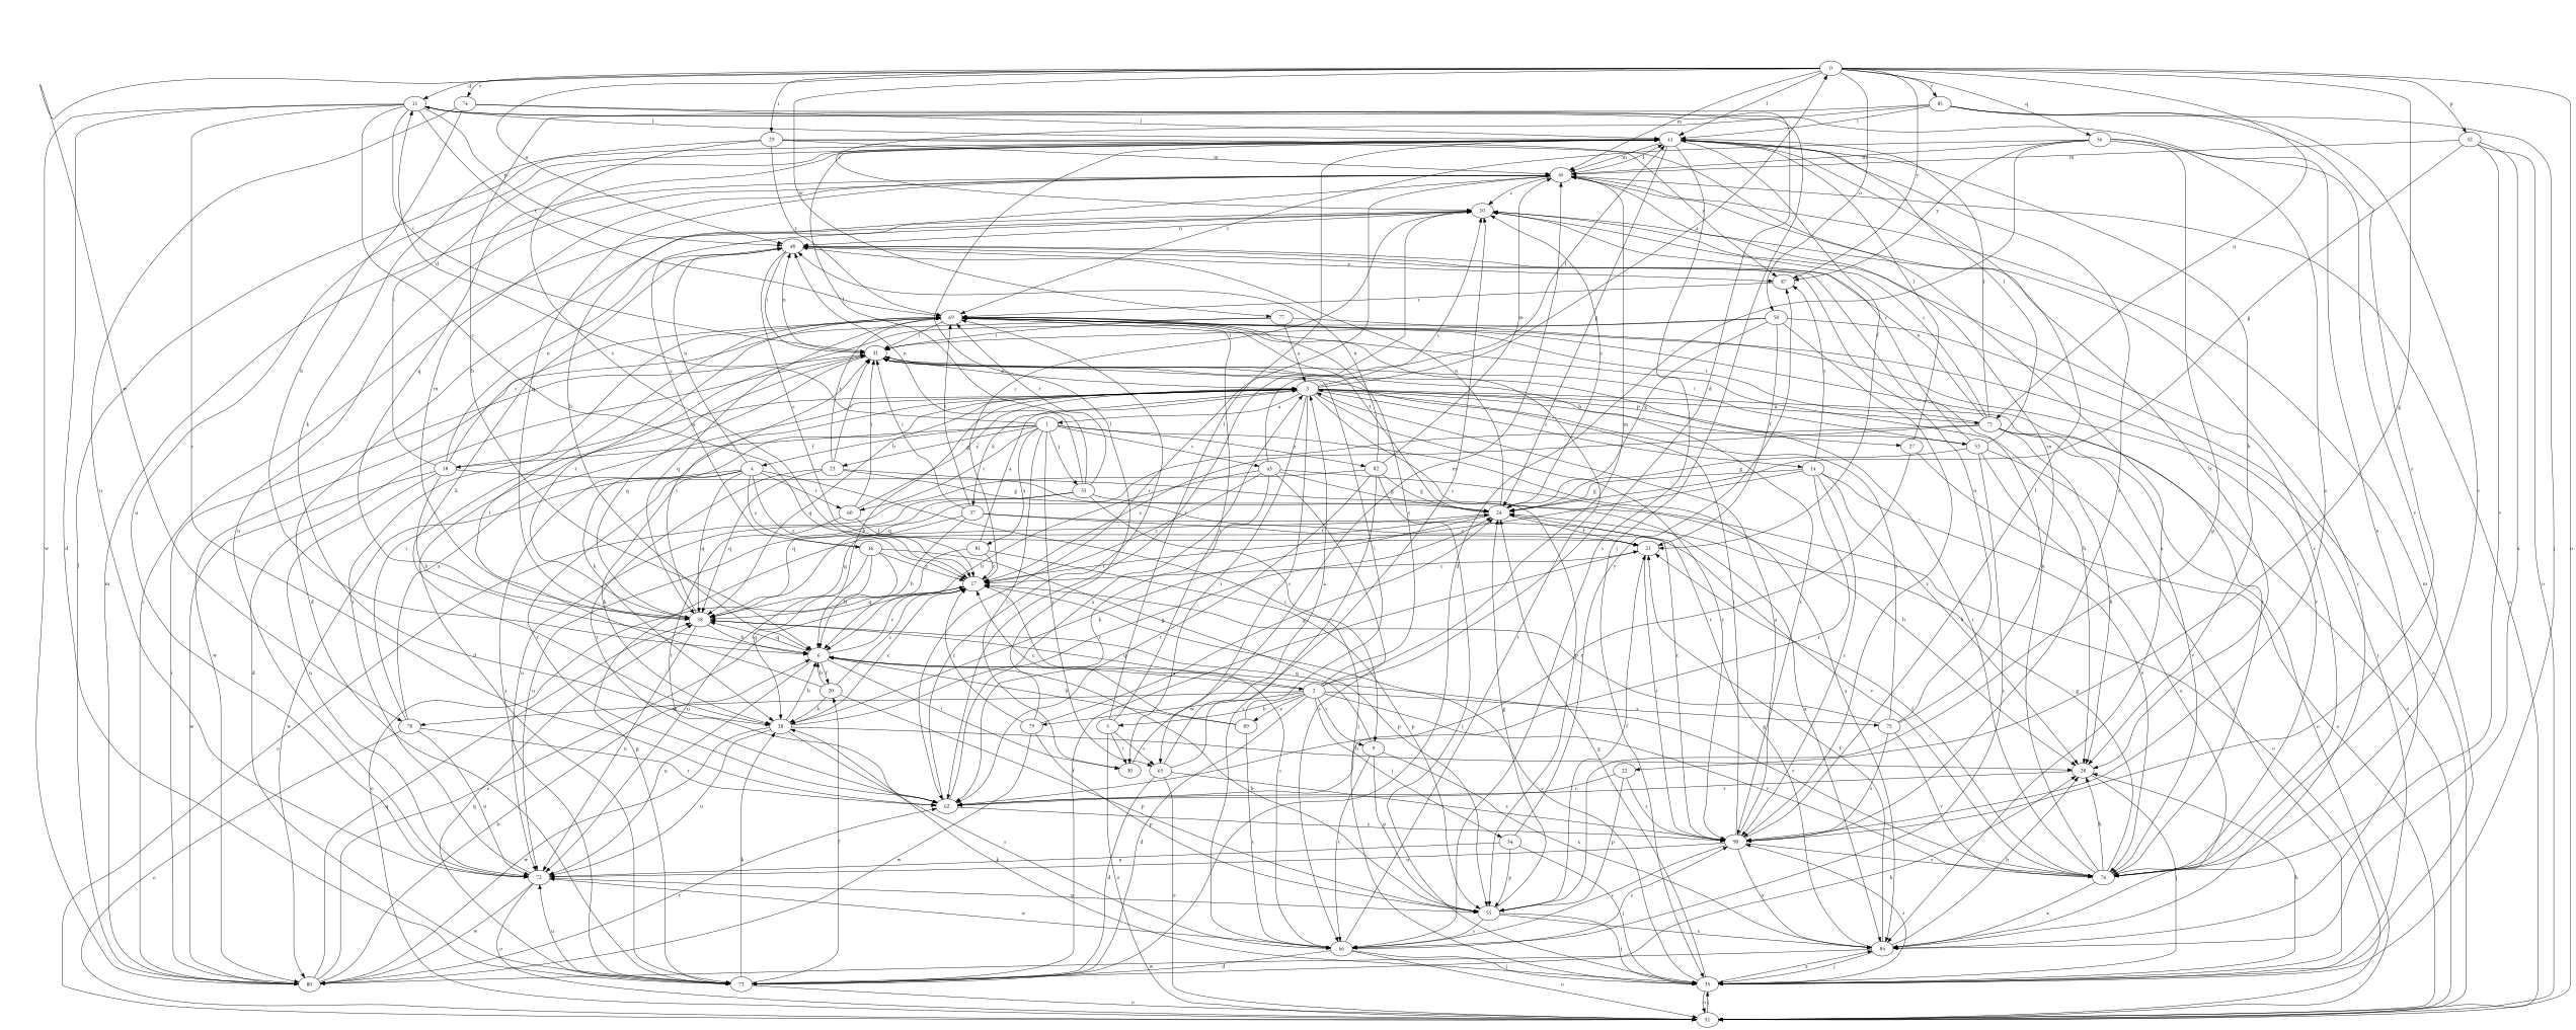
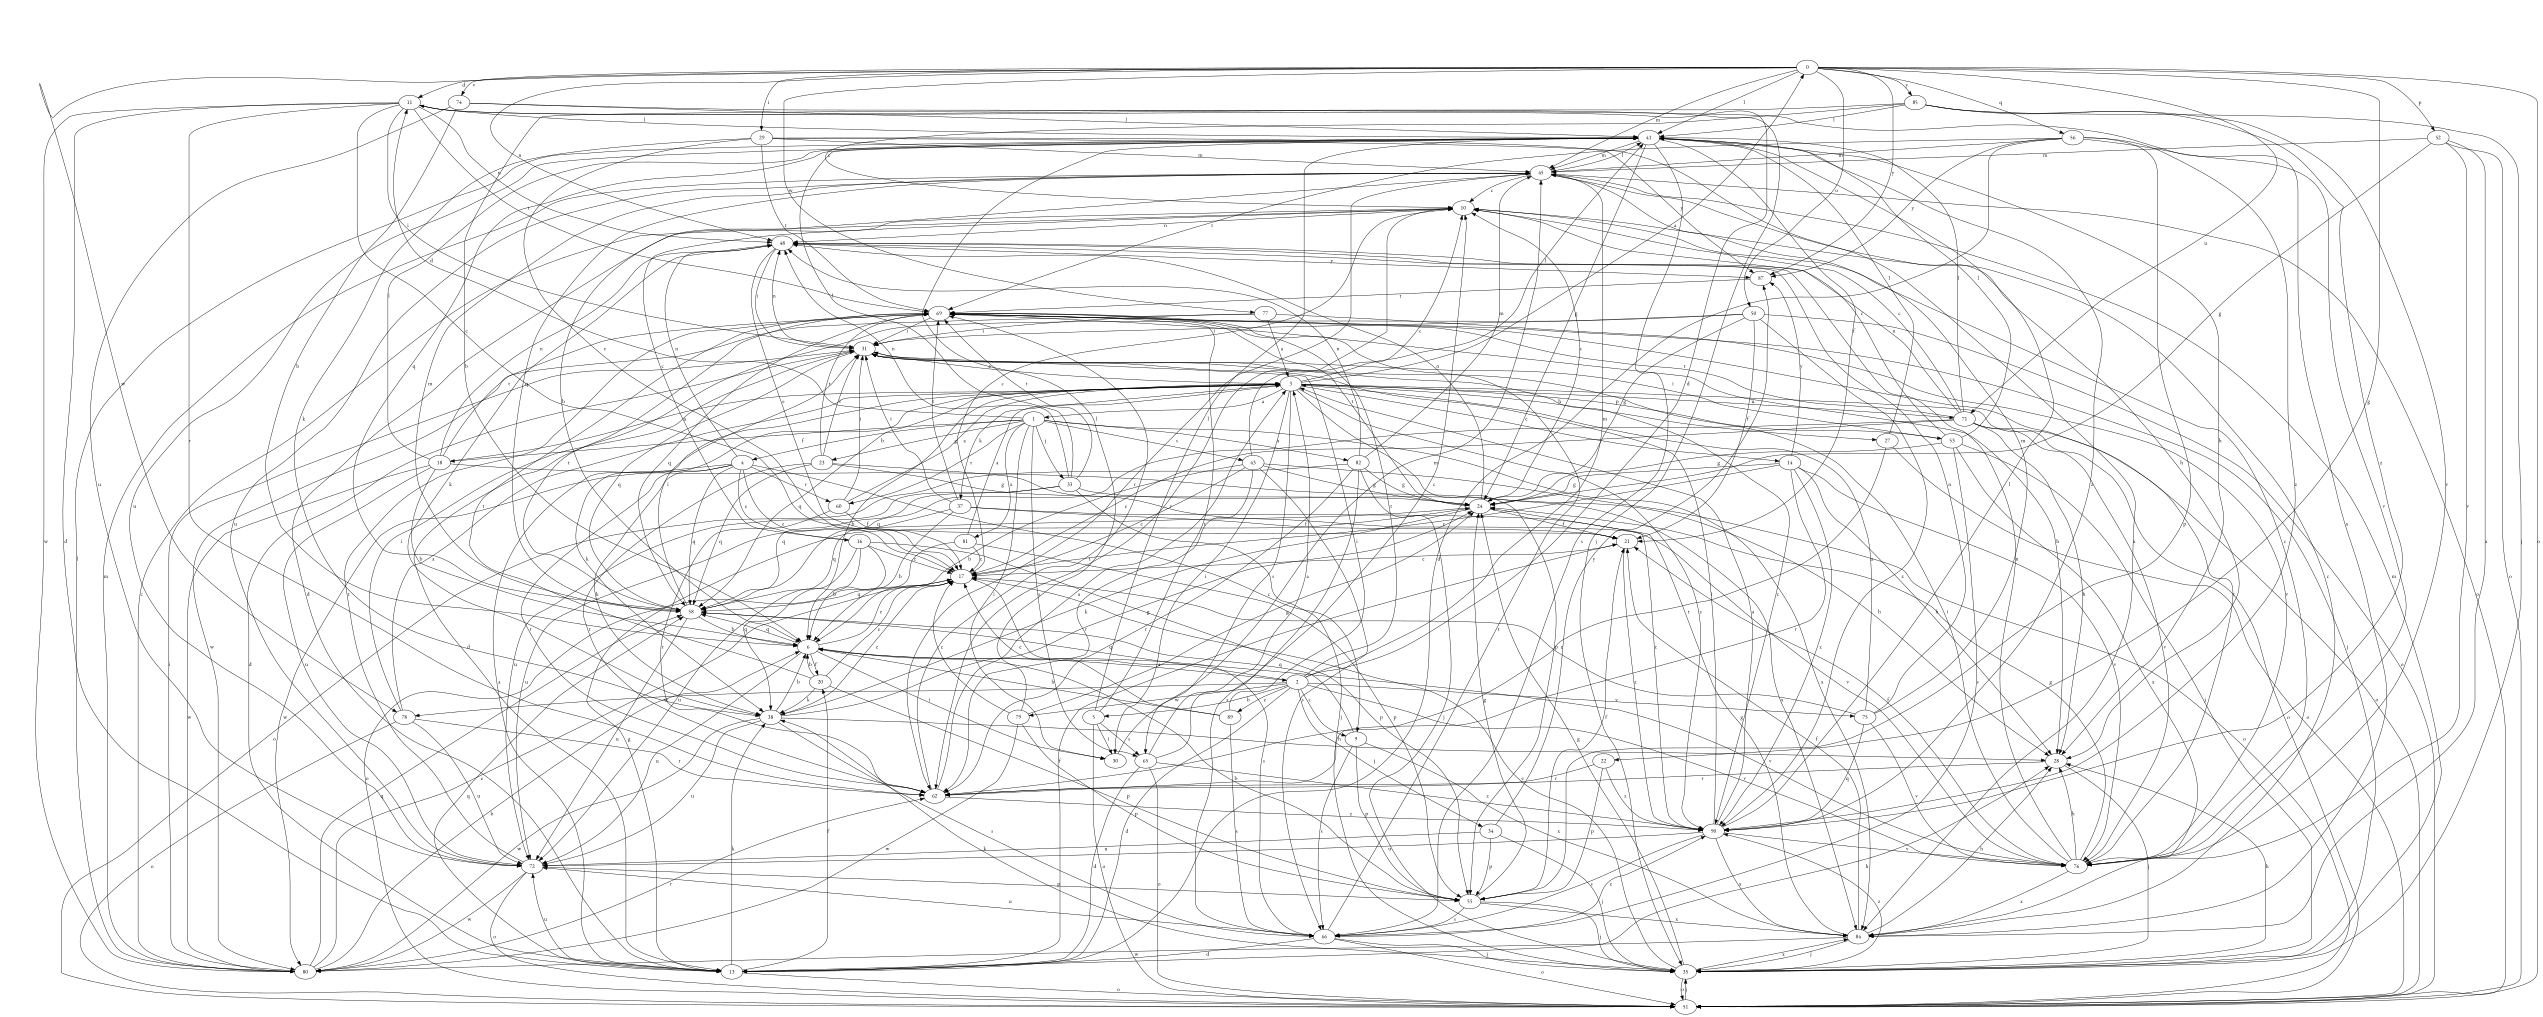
  strict digraph {
    fontname="EB Garamond"
    node [fontname="EB Garamond"]
    edge [fontname="EB Garamond"]
    0
    11
    22
    29
    41
    45
    48
    50
    51
    52
    56
    71
    74
    77
    78
    85
    87
-   13 [label=73]
+   13
    69
    17
    62
    80
    31
    35
    55
    90
    84
    38
    58
    72
    66
    21
    24
    28
    6
    10
    76
    3
    1
    4
    18
    23
    30
    33
    60
    n46 [label=43]
    65
    81
    82
    9
    16
    2
    5
    34
    75
    79
    89
    20
    14
    27
    37
    53
    0 -> 11 [label=d]
    0 -> 22 [label=g]
    0 -> 29 [label=i]
    0 -> 41 [label=l]
    0 -> 45 [label=m]
    0 -> 48 [label=n]
    0 -> 50 [label=o]
    0 -> 51 [label=o]
    0 -> 52 [label=p]
    0 -> 56 [label=q]
    0 -> 71 [label=u]
    0 -> 74 [label=v]
    0 -> 77 [label=w]
    0 -> 78 [label=w]
    0 -> 85 [label=y]
    0 -> 87 [label=y]
    11 -> 41 [label=l]
    11 -> 48 [label=n]
    11 -> 13 [label=d]
    11 -> 69 [label=t]
    11 -> 17 [label=e]
    11 -> 62 [label=r]
    11 -> 80 [label=w]
    11 -> 31 [label=i]
    11 -> 35 [label=j]
    22 -> 62 [label=r]
    22 -> 55 [label=p]
    22 -> 90 [label=z]
    29 -> 45 [label=m]
    29 -> 87 [label=y]
    29 -> 69 [label=t]
    29 -> 17 [label=e]
    29 -> 84 [label=x]
    29 -> 38 [label=k]
    41 -> 45 [label=m]
    41 -> 90 [label=z]
    41 -> 58 [label=q]
    41 -> 72 [label=u]
    41 -> 66 [label=s]
    41 -> 21 [label=f]
    41 -> 24 [label=g]
    41 -> 28 [label=h]
    45 -> 41 [label=l]
    45 -> 51 [label=o]
    45 -> 62 [label=r]
    45 -> 58 [label=q]
    45 -> 72 [label=u]
    45 -> 28 [label=h]
    45 -> 6 [label=b]
    45 -> 10 [label=c]
    48 -> 87 [label=y]
    48 -> 17 [label=e]
    48 -> 31 [label=i]
    48 -> 38 [label=k]
    50 -> 51 [label=o]
    50 -> 13 [label=d]
    50 -> 31 [label=i]
    50 -> 90 [label=z]
    50 -> 21 [label=f]
    50 -> 24 [label=g]
    51 -> 35 [label=j]
    52 -> 45 [label=m]
    52 -> 51 [label=o]
    52 -> 84 [label=x]
    52 -> 24 [label=g]
    52 -> 76 [label=v]
    56 -> 45 [label=m]
    56 -> 87 [label=y]
    56 -> 13 [label=d]
    56 -> 69 [label=t]
    56 -> 55 [label=p]
    56 -> 90 [label=z]
    56 -> 76 [label=v]
    71 -> 41 [label=l]
    71 -> 48 [label=n]
    71 -> 51 [label=o]
    71 -> 69 [label=t]
    71 -> 17 [label=e]
    71 -> 58 [label=q]
    71 -> 28 [label=h]
    71 -> 10 [label=c]
    71 -> 76 [label=v]
    74 -> 41 [label=l]
    74 -> 84 [label=x]
    74 -> 72 [label=u]
    74 -> 6 [label=b]
    77 -> 80 [label=w]
    77 -> 31 [label=i]
    77 -> 76 [label=v]
    77 -> 3 [label=a]
    78 -> 51 [label=o]
    78 -> 62 [label=r]
    78 -> 31 [label=i]
    78 -> 72 [label=u]
    78 -> 3 [label=a]
    85 -> 41 [label=l]
    85 -> 35 [label=j]
    85 -> 90 [label=z]
    85 -> 6 [label=b]
    85 -> 10 [label=c]
    85 -> 76 [label=v]
    87 -> 69 [label=t]
    13 -> 51 [label=o]
    13 -> 38 [label=k]
    13 -> 58 [label=q]
    13 -> 72 [label=u]
    13 -> 21 [label=f]
    13 -> 24 [label=g]
    13 -> 28 [label=h]
    13 -> 3 [label=a]
    13 -> 20 [label=f]
    69 -> 31 [label=i]
    69 -> 35 [label=j]
    69 -> 58 [label=q]
    69 -> 28 [label=h]
    17 -> 58 [label=q]
    17 -> 66 [label=s]
    17 -> 10 [label=c]
    62 -> 69 [label=t]
    62 -> 90 [label=z]
    62 -> 3 [label=a]
    80 -> 41 [label=l]
    80 -> 45 [label=m]
    80 -> 17 [label=e]
    80 -> 62 [label=r]
    80 -> 31 [label=i]
    80 -> 58 [label=q]
    80 -> 6 [label=b]
    80 -> 10 [label=c]
    31 -> 48 [label=n]
    31 -> 13 [label=d]
    31 -> 90 [label=z]
    31 -> 58 [label=q]
    31 -> 3 [label=a]
    35 -> 45 [label=m]
    35 -> 51 [label=o]
    35 -> 17 [label=e]
    35 -> 90 [label=z]
    35 -> 84 [label=x]
    35 -> 38 [label=k]
    35 -> 24 [label=g]
    35 -> 28 [label=h]
    55 -> 35 [label=j]
    55 -> 84 [label=x]
    55 -> 66 [label=s]
    55 -> 21 [label=f]
    55 -> 24 [label=g]
    55 -> 6 [label=b]
    90 -> 41 [label=l]
    90 -> 31 [label=i]
    90 -> 84 [label=x]
    90 -> 72 [label=u]
    90 -> 66 [label=s]
    90 -> 76 [label=v]
    90 -> 3 [label=a]
    84 -> 80 [label=w]
    84 -> 35 [label=j]
    84 -> 21 [label=f]
    84 -> 24 [label=g]
    84 -> 28 [label=h]
    84 -> 10 [label=c]
    38 -> 17 [label=e]
    38 -> 80 [label=w]
    38 -> 72 [label=u]
    38 -> 66 [label=s]
    38 -> 24 [label=g]
    38 -> 28 [label=h]
    38 -> 6 [label=b]
    58 -> 45 [label=m]
    58 -> 69 [label=t]
    58 -> 31 [label=i]
    58 -> 72 [label=u]
    58 -> 6 [label=b]
    72 -> 51 [label=o]
    72 -> 69 [label=t]
    72 -> 80 [label=w]
    72 -> 55 [label=p]
    66 -> 51 [label=o]
    66 -> 13 [label=d]
    66 -> 69 [label=t]
    66 -> 35 [label=j]
    66 -> 90 [label=z]
    66 -> 72 [label=u]
    21 -> 17 [label=e]
    21 -> 90 [label=z]
    24 -> 48 [label=n]
    24 -> 69 [label=t]
    24 -> 38 [label=k]
    24 -> 72 [label=u]
    24 -> 21 [label=f]
    24 -> 10 [label=c]
    28 -> 62 [label=r]
    28 -> 35 [label=j]
    6 -> 17 [label=e]
    6 -> 58 [label=q]
    6 -> 72 [label=u]
    6 -> 76 [label=v]
    6 -> 30 [label=i]
    6 -> 2 [label=a]
    6 -> 20 [label=f]
    10 -> 48 [label=n]
    10 -> 13 [label=d]
    10 -> 62 [label=r]
    76 -> 48 [label=n]
    76 -> 69 [label=t]
    76 -> 31 [label=i]
    76 -> 84 [label=x]
    76 -> 21 [label=f]
    76 -> 24 [label=g]
    76 -> 28 [label=h]
    76 -> 10 [label=c]
    3 -> 0 [label=a]
    3 -> 41 [label=l]
    3 -> 51 [label=o]
    3 -> 71 [label=u]
    3 -> 55 [label=p]
    3 -> 90 [label=z]
    3 -> 38 [label=k]
    3 -> 58 [label=q]
    3 -> 6 [label=b]
    3 -> 1 [label=a]
    3 -> 30 [label=i]
    3 -> 65 [label=s]
    3 -> 14 [label=e]
    3 -> 27 [label=h]
    3 -> 37 [label=k]
    3 -> 53 [label=p]
    1 -> 11 [label=d]
    1 -> 84 [label=x]
    1 -> 4 [label=b]
    1 -> 18 [label=f]
    1 -> 23 [label=g]
    1 -> 30 [label=i]
    1 -> 33 [label=j]
    1 -> 60 [label=r]
    1 -> n46 [label=s]
    1 -> 65 [label=s]
    1 -> 81 [label=x]
    1 -> 82 [label=x]
    4 -> 48 [label=n]
    4 -> 17 [label=e]
    4 -> 62 [label=r]
    4 -> 80 [label=w]
    4 -> 38 [label=k]
    4 -> 58 [label=q]
    4 -> 60 [label=r]
    4 -> 9 [label=c]
    4 -> 16 [label=e]
    18 -> 41 [label=l]
    18 -> 48 [label=n]
    18 -> 69 [label=t]
    18 -> 80 [label=w]
    18 -> 84 [label=x]
    18 -> 72 [label=u]
    18 -> 6 [label=b]
    18 -> 3 [label=a]
    23 -> 69 [label=t]
    23 -> 62 [label=r]
    23 -> 31 [label=i]
    23 -> 90 [label=z]
    23 -> 58 [label=q]
    23 -> 24 [label=g]
    30 -> 45 [label=m]
    33 -> 41 [label=l]
    33 -> 48 [label=n]
    33 -> 69 [label=t]
    33 -> 35 [label=j]
    33 -> 58 [label=q]
    33 -> 72 [label=u]
    33 -> 28 [label=h]
    60 -> 62 [label=r]
    60 -> 31 [label=i]
    60 -> 21 [label=f]
    60 -> 3 [label=a]
    n46 -> 51 [label=o]
    n46 -> 17 [label=e]
    n46 -> 62 [label=r]
    n46 -> 66 [label=s]
    n46 -> 24 [label=g]
    n46 -> 6 [label=b]
    n46 -> 10 [label=c]
    65 -> 51 [label=o]
    65 -> 13 [label=d]
    65 -> 90 [label=z]
    65 -> 10 [label=c]
    65 -> 3 [label=a]
    81 -> 51 [label=o]
    81 -> 17 [label=e]
    81 -> 55 [label=p]
    81 -> 3 [label=a]
    82 -> 45 [label=m]
    82 -> 48 [label=n]
    82 -> 51 [label=o]
    82 -> 62 [label=r]
    82 -> 35 [label=j]
    82 -> 66 [label=s]
    82 -> 24 [label=g]
    9 -> 55 [label=p]
    9 -> 84 [label=x]
    9 -> 58 [label=q]
    9 -> 66 [label=s]
    16 -> 17 [label=e]
    16 -> 55 [label=p]
    16 -> 38 [label=q]
    16 -> 72 [label=u]
    16 -> 6 [label=b]
    16 -> 10 [label=c]
    2 -> 11 [label=d]
    2 -> 45 [label=m]
    2 -> 78 [label=w]
    2 -> 13 [label=d]
    2 -> 69 [label=t]
    2 -> 58 [label=q]
    2 -> 76 [label=v]
    2 -> 9 [label=c]
    2 -> 5 [label=b]
    2 -> 34 [label=j]
    2 -> 75 [label=v]
    2 -> 79 [label=w]
    2 -> 89 [label=z]
    5 -> 41 [label=l]
    5 -> 51 [label=o]
    5 -> 69 [label=t]
    5 -> 30 [label=i]
    5 -> 65 [label=s]
    34 -> 87 [label=y]
    34 -> 35 [label=j]
    34 -> 55 [label=p]
    34 -> 72 [label=u]
    75 -> 45 [label=m]
    75 -> 48 [label=n]
    75 -> 17 [label=e]
-   75 -> 90 [label=z]
+   75 -> 90 [label=q]
    75 -> 76 [label=v]
    75 -> 3 [label=a]
    79 -> 41 [label=l]
    79 -> 17 [label=e]
    79 -> 80 [label=w]
    79 -> 55 [label=p]
    79 -> 24 [label=g]
    89 -> 17 [label=e]
    89 -> 31 [label=i]
    89 -> 66 [label=s]
    89 -> 6 [label=b]
    20 -> 69 [label=t]
    20 -> 17 [label=e]
    20 -> 55 [label=p]
    20 -> 38 [label=k]
    20 -> 6 [label=b]
    14 -> 87 [label=y]
    14 -> 17 [label=e]
    14 -> 62 [label=r]
    14 -> 90 [label=z]
    14 -> 24 [label=g]
    14 -> 28 [label=h]
    14 -> 76 [label=v]
    27 -> 41 [label=l]
    27 -> 51 [label=o]
    27 -> 62 [label=r]
    37 -> 69 [label=t]
    37 -> 31 [label=i]
    37 -> 58 [label=q]
    37 -> 21 [label=f]
    37 -> 6 [label=b]
    37 -> 76 [label=v]
    53 -> 41 [label=l]
    53 -> 31 [label=i]
    53 -> 35 [label=j]
    53 -> 84 [label=x]
    53 -> 66 [label=s]
    53 -> 24 [label=g]
    53 -> 10 [label=c]
  }
